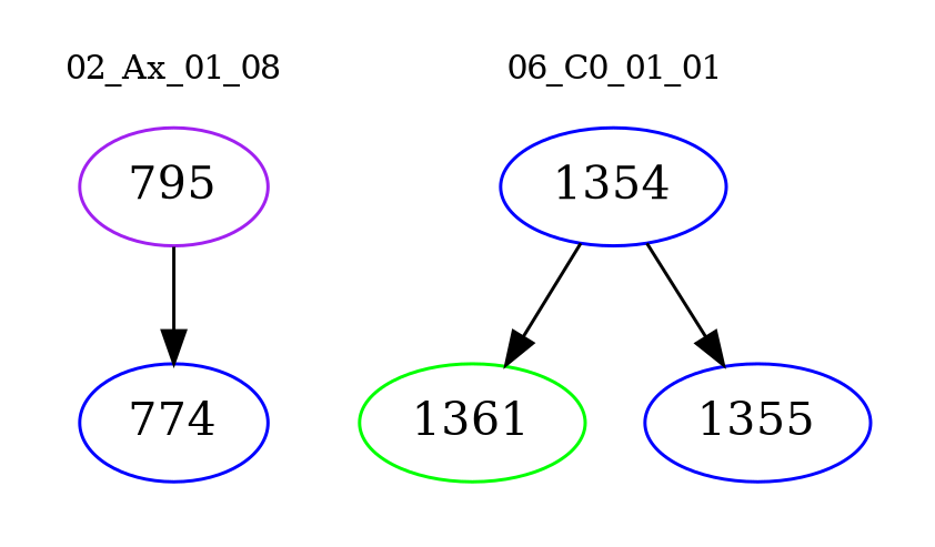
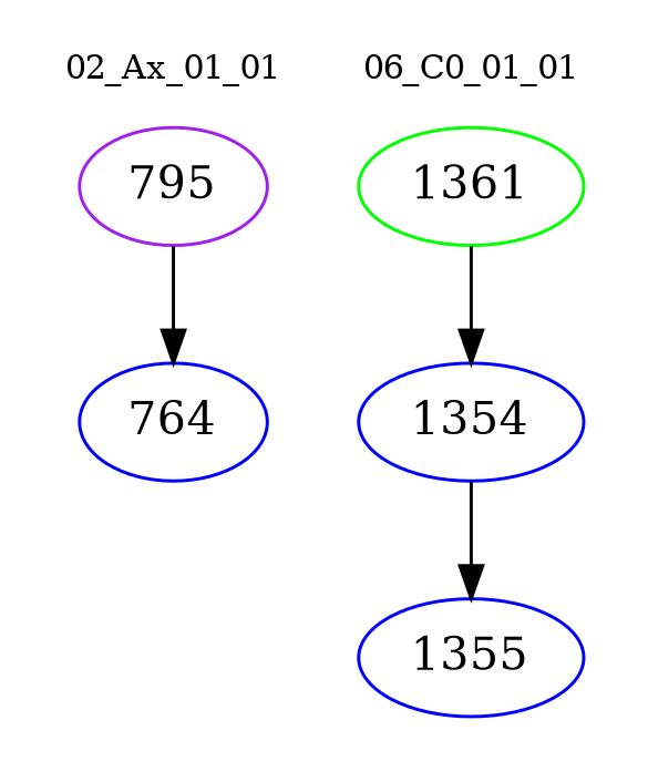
  digraph {
    node [color=blue]
    edge [color=black]
    n1 [color=purple label=795]
-   n2 [label=774]
+   n2 [label=764]
    n3 [color=green label=1361]
    n4 [label=1354]
    n5 [label=1355]
    subgraph cluster_1 {
      color=white
      fontsize=10
-     label="02_Ax_01_08"
+     label="02_Ax_01_01"
      n1
      n2
    }
    subgraph cluster_2 {
      color=white
      fontsize=10
      label="06_C0_01_01"
      n3
      n4
      n5
    }
    n1 -> n2
-   n4 -> n3
+   n3 -> n4
    n4 -> n5
  }
